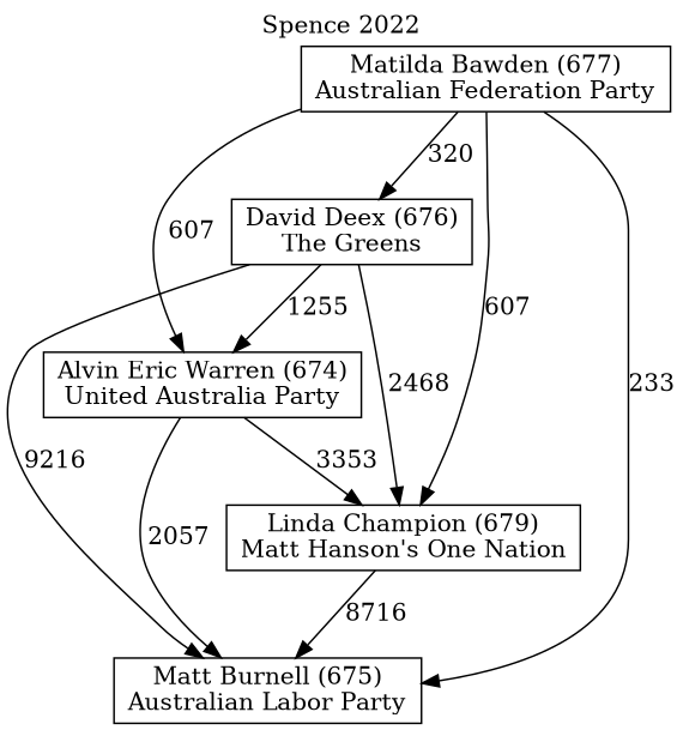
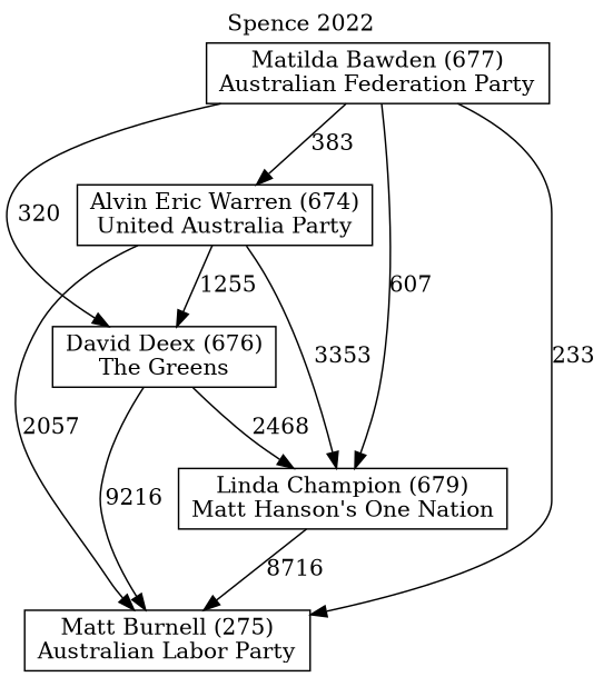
  digraph {
    label="Spence 2022"
    labelloc=t
    mclimit=10
    node [shape=box]
    n1 [label="Alvin Eric Warren (674)\nUnited Australia Party"]
    n2 [label="Linda Champion (679)\nMatt Hanson's One Nation"]
-   n3 [label="Matt Burnell (675)\nAustralian Labor Party"]
+   n3 [label="Matt Burnell (275)\nAustralian Labor Party"]
    n4 [label="David Deex (676)\nThe Greens"]
    n5 [label="Matilda Bawden (677)\nAustralian Federation Party"]
    n1 -> n2 [label=3353]
    n1 -> n3 [label=2057]
-   n4 -> n1 [label=1255]
+   n1 -> n4 [label=1255]
    n2 -> n3 [label=8716]
    n4 -> n2 [label=2468]
    n4 -> n3 [label=9216]
-   n5 -> n1 [label=607]
+   n5 -> n1 [label=383]
    n5 -> n2 [label=607]
    n5 -> n3 [label=233]
    n5 -> n4 [label=320]
  }
